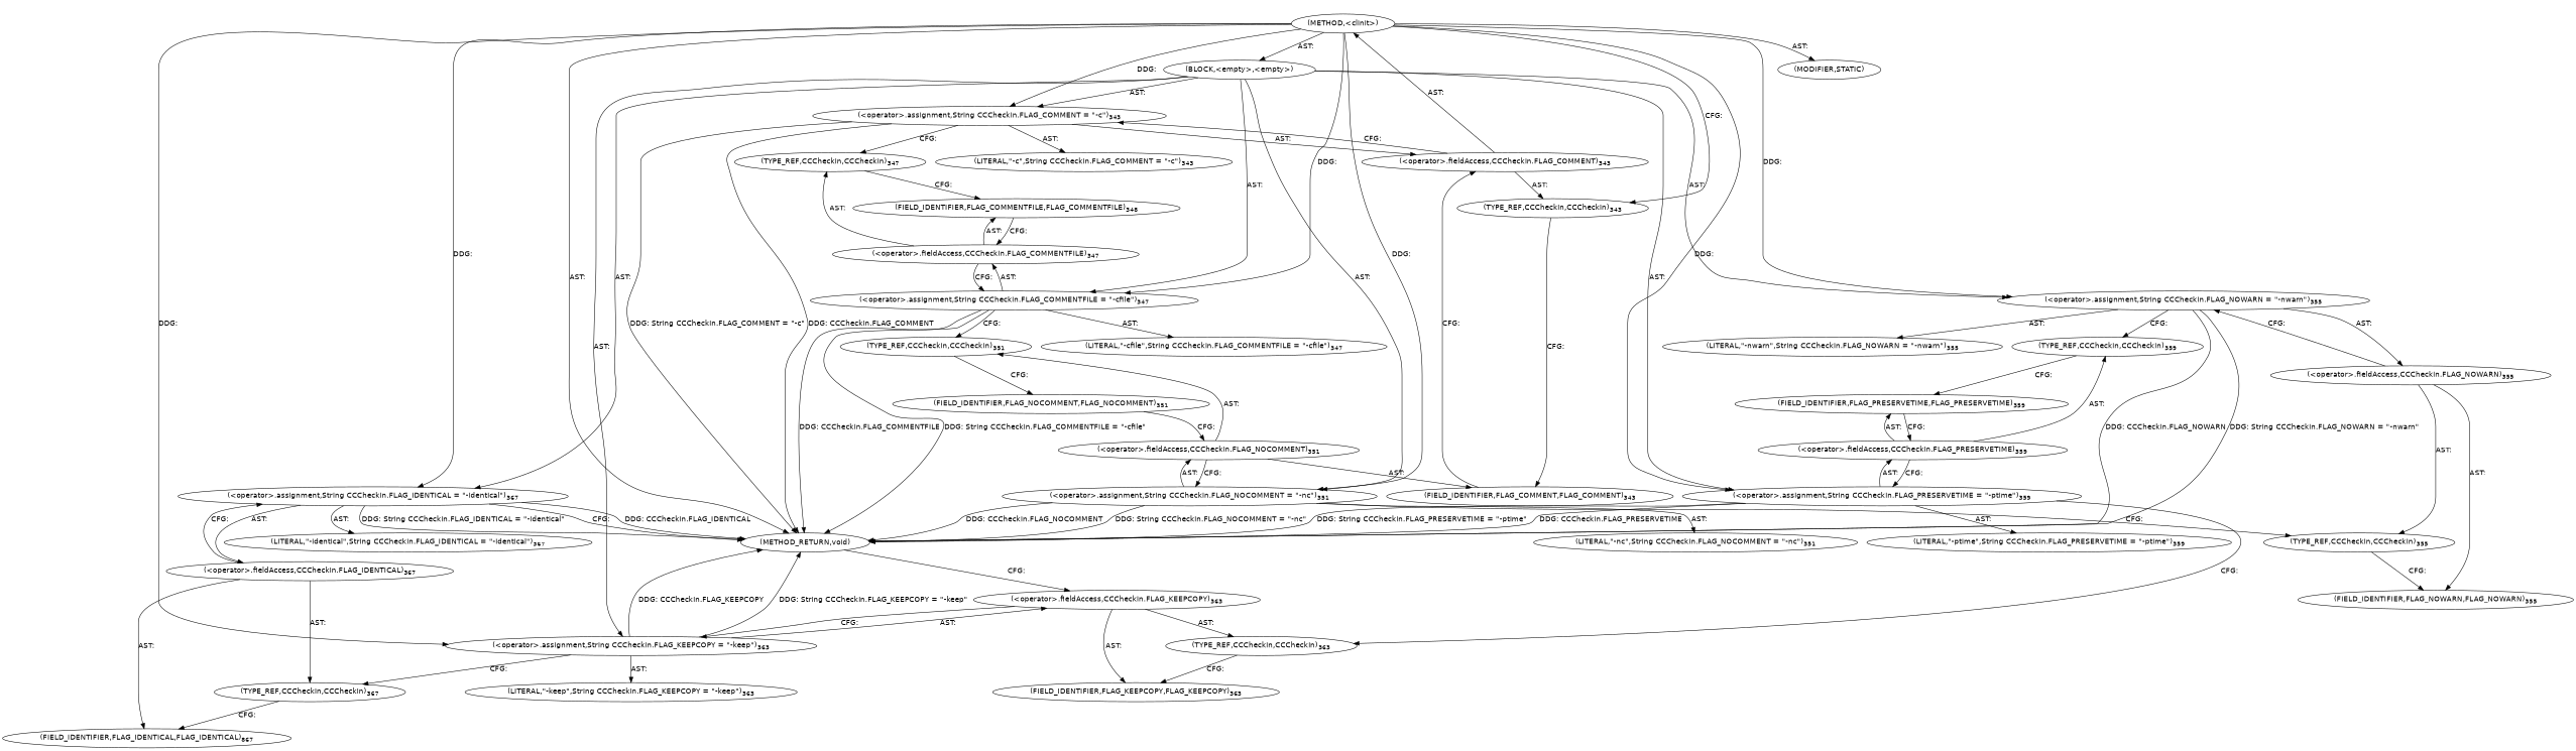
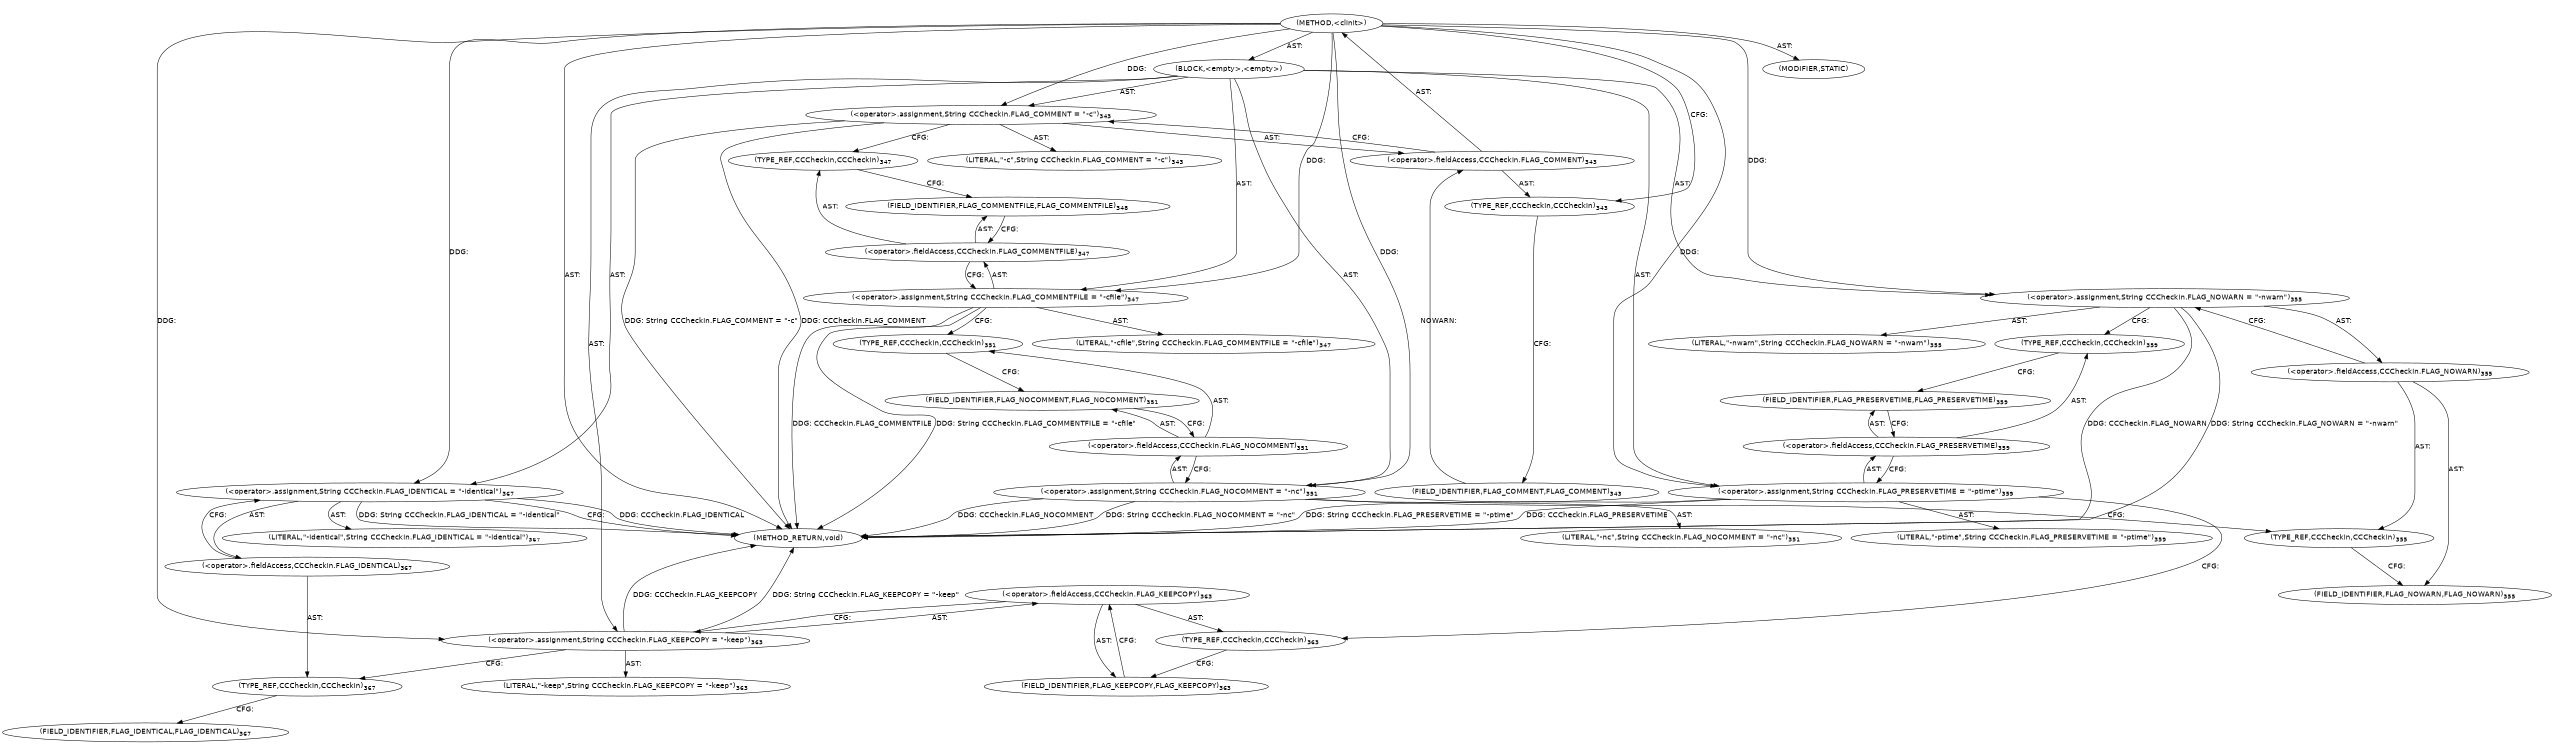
  digraph {
    fontname="DejaVu Sans"
    node [fontname="DejaVu Sans"]
    edge [fontname="DejaVu Sans"]
    n1 [label=<(METHOD,&lt;clinit&gt;)>]
    n2 [label=<(BLOCK,&lt;empty&gt;,&lt;empty&gt;)>]
    n3 [label=<(&lt;operator&gt;.assignment,String CCCheckin.FLAG_COMMENT = &quot;-c&quot;)<SUB>343</SUB>>]
    n4 [label=<(TYPE_REF,CCCheckin,CCCheckin)<SUB>343</SUB>>]
    n5 [label=<(&lt;operator&gt;.assignment,String CCCheckin.FLAG_COMMENTFILE = &quot;-cfile&quot;)<SUB>347</SUB>>]
    n6 [label=<(&lt;operator&gt;.assignment,String CCCheckin.FLAG_NOCOMMENT = &quot;-nc&quot;)<SUB>351</SUB>>]
    n7 [label=<(&lt;operator&gt;.assignment,String CCCheckin.FLAG_NOWARN = &quot;-nwarn&quot;)<SUB>355</SUB>>]
    n8 [label=<(&lt;operator&gt;.assignment,String CCCheckin.FLAG_PRESERVETIME = &quot;-ptime&quot;)<SUB>359</SUB>>]
    n9 [label=<(&lt;operator&gt;.assignment,String CCCheckin.FLAG_KEEPCOPY = &quot;-keep&quot;)<SUB>363</SUB>>]
    n10 [label=<(&lt;operator&gt;.assignment,String CCCheckin.FLAG_IDENTICAL = &quot;-identical&quot;)<SUB>367</SUB>>]
    n11 [label=<(MODIFIER,STATIC)>]
    n12 [label=<(METHOD_RETURN,void)>]
    n13 [label=<(&lt;operator&gt;.fieldAccess,CCCheckin.FLAG_COMMENT)<SUB>343</SUB>>]
    n14 [label=<(LITERAL,&quot;-c&quot;,String CCCheckin.FLAG_COMMENT = &quot;-c&quot;)<SUB>343</SUB>>]
    n15 [label=<(TYPE_REF,CCCheckin,CCCheckin)<SUB>347</SUB>>]
    n16 [label=<(FIELD_IDENTIFIER,FLAG_COMMENT,FLAG_COMMENT)<SUB>343</SUB>>]
    n17 [label=<(&lt;operator&gt;.fieldAccess,CCCheckin.FLAG_COMMENTFILE)<SUB>347</SUB>>]
    n18 [label=<(LITERAL,&quot;-cfile&quot;,String CCCheckin.FLAG_COMMENTFILE = &quot;-cfile&quot;)<SUB>347</SUB>>]
    n19 [label=<(TYPE_REF,CCCheckin,CCCheckin)<SUB>351</SUB>>]
    n20 [label=<(&lt;operator&gt;.fieldAccess,CCCheckin.FLAG_NOCOMMENT)<SUB>351</SUB>>]
    n21 [label=<(LITERAL,&quot;-nc&quot;,String CCCheckin.FLAG_NOCOMMENT = &quot;-nc&quot;)<SUB>351</SUB>>]
    n22 [label=<(TYPE_REF,CCCheckin,CCCheckin)<SUB>355</SUB>>]
    n23 [label=<(&lt;operator&gt;.fieldAccess,CCCheckin.FLAG_NOWARN)<SUB>355</SUB>>]
    n24 [label=<(LITERAL,&quot;-nwarn&quot;,String CCCheckin.FLAG_NOWARN = &quot;-nwarn&quot;)<SUB>355</SUB>>]
    n25 [label=<(TYPE_REF,CCCheckin,CCCheckin)<SUB>359</SUB>>]
    n26 [label=<(&lt;operator&gt;.fieldAccess,CCCheckin.FLAG_PRESERVETIME)<SUB>359</SUB>>]
    n27 [label=<(LITERAL,&quot;-ptime&quot;,String CCCheckin.FLAG_PRESERVETIME = &quot;-ptime&quot;)<SUB>359</SUB>>]
    n28 [label=<(TYPE_REF,CCCheckin,CCCheckin)<SUB>363</SUB>>]
    n29 [label=<(&lt;operator&gt;.fieldAccess,CCCheckin.FLAG_KEEPCOPY)<SUB>363</SUB>>]
    n30 [label=<(LITERAL,&quot;-keep&quot;,String CCCheckin.FLAG_KEEPCOPY = &quot;-keep&quot;)<SUB>363</SUB>>]
    n31 [label=<(TYPE_REF,CCCheckin,CCCheckin)<SUB>367</SUB>>]
    n32 [label=<(&lt;operator&gt;.fieldAccess,CCCheckin.FLAG_IDENTICAL)<SUB>367</SUB>>]
    n33 [label=<(LITERAL,&quot;-identical&quot;,String CCCheckin.FLAG_IDENTICAL = &quot;-identical&quot;)<SUB>367</SUB>>]
    n34 [label=<(FIELD_IDENTIFIER,FLAG_COMMENTFILE,FLAG_COMMENTFILE)<SUB>348</SUB>>]
    n35 [label=<(FIELD_IDENTIFIER,FLAG_NOCOMMENT,FLAG_NOCOMMENT)<SUB>351</SUB>>]
    n36 [label=<(FIELD_IDENTIFIER,FLAG_NOWARN,FLAG_NOWARN)<SUB>355</SUB>>]
    n37 [label=<(FIELD_IDENTIFIER,FLAG_PRESERVETIME,FLAG_PRESERVETIME)<SUB>359</SUB>>]
    n38 [label=<(FIELD_IDENTIFIER,FLAG_KEEPCOPY,FLAG_KEEPCOPY)<SUB>363</SUB>>]
-   n39 [label=<(FIELD_IDENTIFIER,FLAG_IDENTICAL,FLAG_IDENTICAL)<SUB>867</SUB>>]
+   n39 [label=<(FIELD_IDENTIFIER,FLAG_IDENTICAL,FLAG_IDENTICAL)<SUB>367</SUB>>]
    n1 -> n2 [label="AST: "]
    n1 -> n3 [label="DDG: "]
    n1 -> n4 [label="CFG: "]
    n1 -> n5 [label="DDG: "]
    n1 -> n6 [label="DDG: "]
    n1 -> n7 [label="DDG: "]
    n1 -> n8 [label="DDG: "]
    n1 -> n9 [label="DDG: "]
    n1 -> n10 [label="DDG: "]
    n1 -> n11 [label="AST: "]
    n1 -> n12 [label="AST: "]
    n2 -> n3 [label="AST: "]
    n2 -> n5 [label="AST: "]
    n2 -> n6 [label="AST: "]
    n2 -> n7 [label="AST: "]
    n2 -> n8 [label="AST: "]
    n2 -> n9 [label="AST: "]
    n2 -> n10 [label="AST: "]
    n3 -> n12 [label="DDG: CCCheckin.FLAG_COMMENT"]
    n3 -> n12 [label="DDG: String CCCheckin.FLAG_COMMENT = &quot;-c&quot;"]
    n3 -> n13 [label="AST: "]
    n3 -> n14 [label="AST: "]
    n3 -> n15 [label="CFG: "]
    n4 -> n16 [label="CFG: "]
    n5 -> n12 [label="DDG: CCCheckin.FLAG_COMMENTFILE"]
    n5 -> n12 [label="DDG: String CCCheckin.FLAG_COMMENTFILE = &quot;-cfile&quot;"]
    n5 -> n17 [label="AST: "]
    n5 -> n18 [label="AST: "]
    n5 -> n19 [label="CFG: "]
    n6 -> n12 [label="DDG: CCCheckin.FLAG_NOCOMMENT"]
    n6 -> n12 [label="DDG: String CCCheckin.FLAG_NOCOMMENT = &quot;-nc&quot;"]
    n6 -> n20 [label="AST: "]
    n6 -> n21 [label="AST: "]
    n6 -> n22 [label="CFG: "]
    n7 -> n12 [label="DDG: CCCheckin.FLAG_NOWARN"]
    n7 -> n12 [label="DDG: String CCCheckin.FLAG_NOWARN = &quot;-nwarn&quot;"]
    n7 -> n23 [label="AST: "]
    n7 -> n24 [label="AST: "]
    n7 -> n25 [label="CFG: "]
    n8 -> n12 [label="DDG: CCCheckin.FLAG_PRESERVETIME"]
    n8 -> n12 [label="DDG: String CCCheckin.FLAG_PRESERVETIME = &quot;-ptime&quot;"]
    n8 -> n26 [label="AST: "]
    n8 -> n27 [label="AST: "]
    n8 -> n28 [label="CFG: "]
    n9 -> n12 [label="DDG: CCCheckin.FLAG_KEEPCOPY"]
    n9 -> n12 [label="DDG: String CCCheckin.FLAG_KEEPCOPY = &quot;-keep&quot;"]
    n9 -> n29 [label="AST: "]
    n9 -> n30 [label="AST: "]
    n9 -> n31 [label="CFG: "]
    n10 -> n12 [label="CFG: "]
    n10 -> n12 [label="DDG: CCCheckin.FLAG_IDENTICAL"]
    n10 -> n12 [label="DDG: String CCCheckin.FLAG_IDENTICAL = &quot;-identical&quot;"]
    n10 -> n32 [label="AST: "]
    n10 -> n33 [label="AST: "]
    n13 -> n1 [label="AST: "]
    n13 -> n3 [label="CFG: "]
    n13 -> n4 [label="AST: "]
    n15 -> n34 [label="CFG: "]
-   n16 -> n13 [label="CFG: "]
+   n16 -> n13 [label="NOWARN: "]
    n17 -> n5 [label="CFG: "]
    n17 -> n15 [label="AST: "]
    n17 -> n34 [label="AST: "]
    n19 -> n35 [label="CFG: "]
    n20 -> n6 [label="CFG: "]
    n20 -> n19 [label="AST: "]
-   n20 -> n16 [label="AST: "]
+   n20 -> n35 [label="AST: "]
    n22 -> n36 [label="CFG: "]
    n23 -> n7 [label="CFG: "]
    n23 -> n22 [label="AST: "]
    n23 -> n36 [label="AST: "]
    n25 -> n37 [label="CFG: "]
    n26 -> n8 [label="CFG: "]
    n26 -> n25 [label="AST: "]
    n26 -> n37 [label="AST: "]
    n28 -> n38 [label="CFG: "]
    n29 -> n9 [label="CFG: "]
    n29 -> n28 [label="AST: "]
    n29 -> n38 [label="AST: "]
    n31 -> n39 [label="CFG: "]
    n32 -> n10 [label="CFG: "]
    n32 -> n31 [label="AST: "]
-   n32 -> n39 [label="AST: "]
    n34 -> n17 [label="CFG: "]
    n35 -> n20 [label="CFG: "]
    n37 -> n26 [label="CFG: "]
-   n12 -> n29 [label="CFG: "]
+   n38 -> n29 [label="CFG: "]
  }
